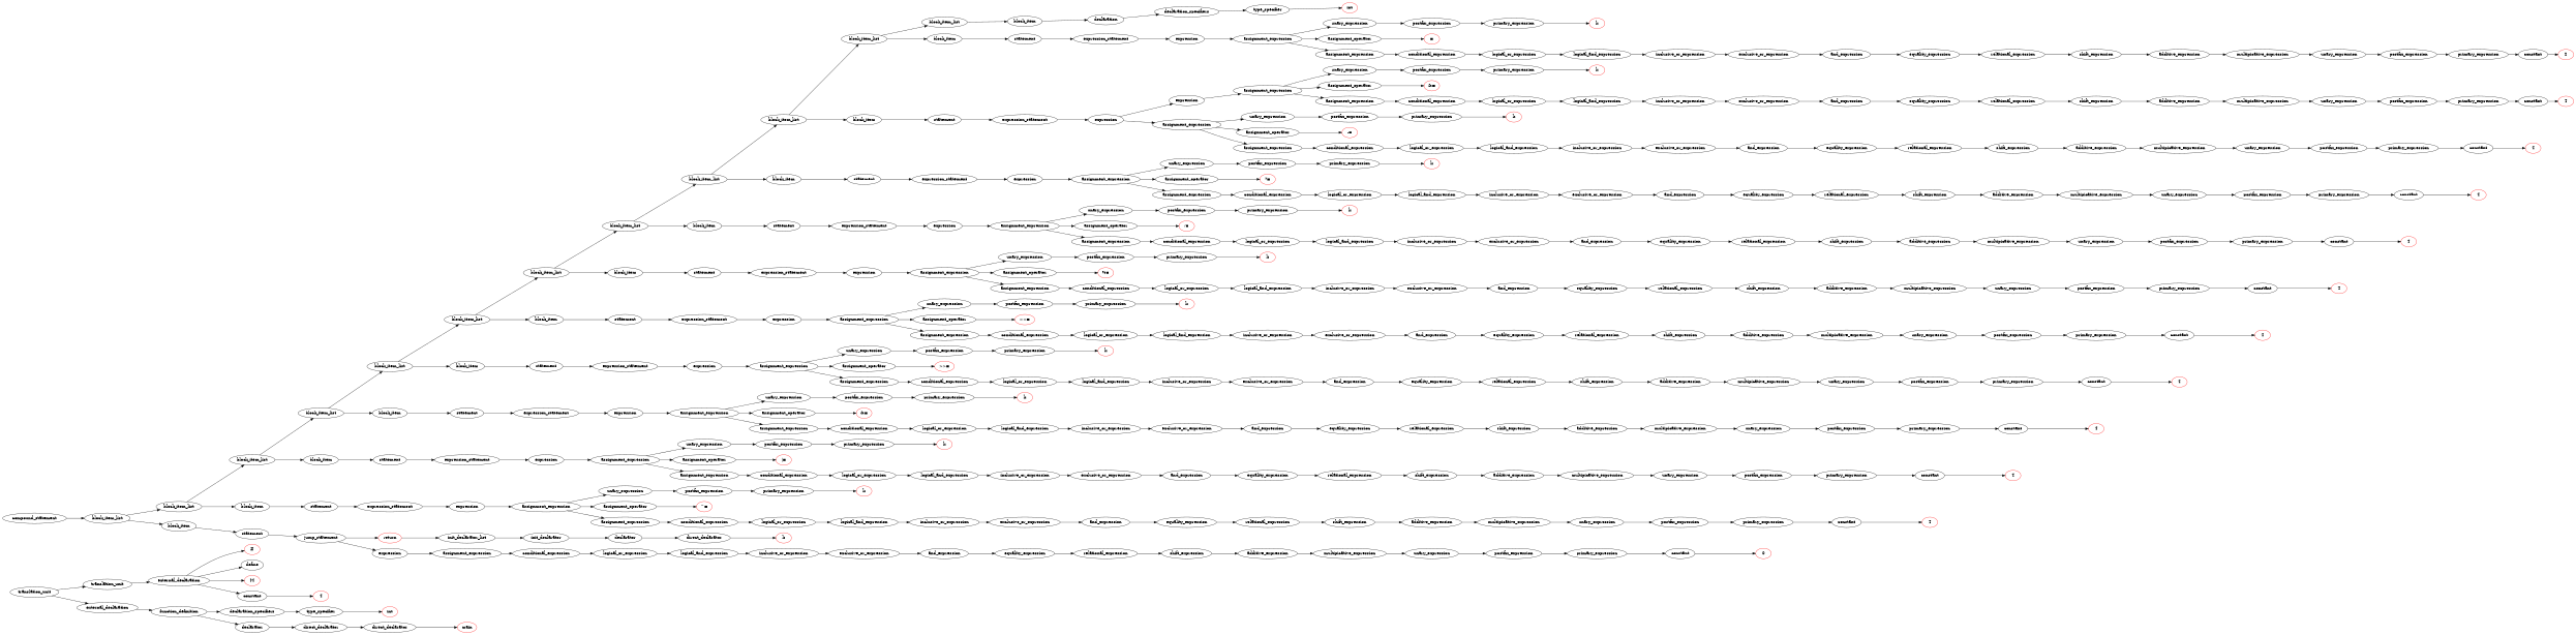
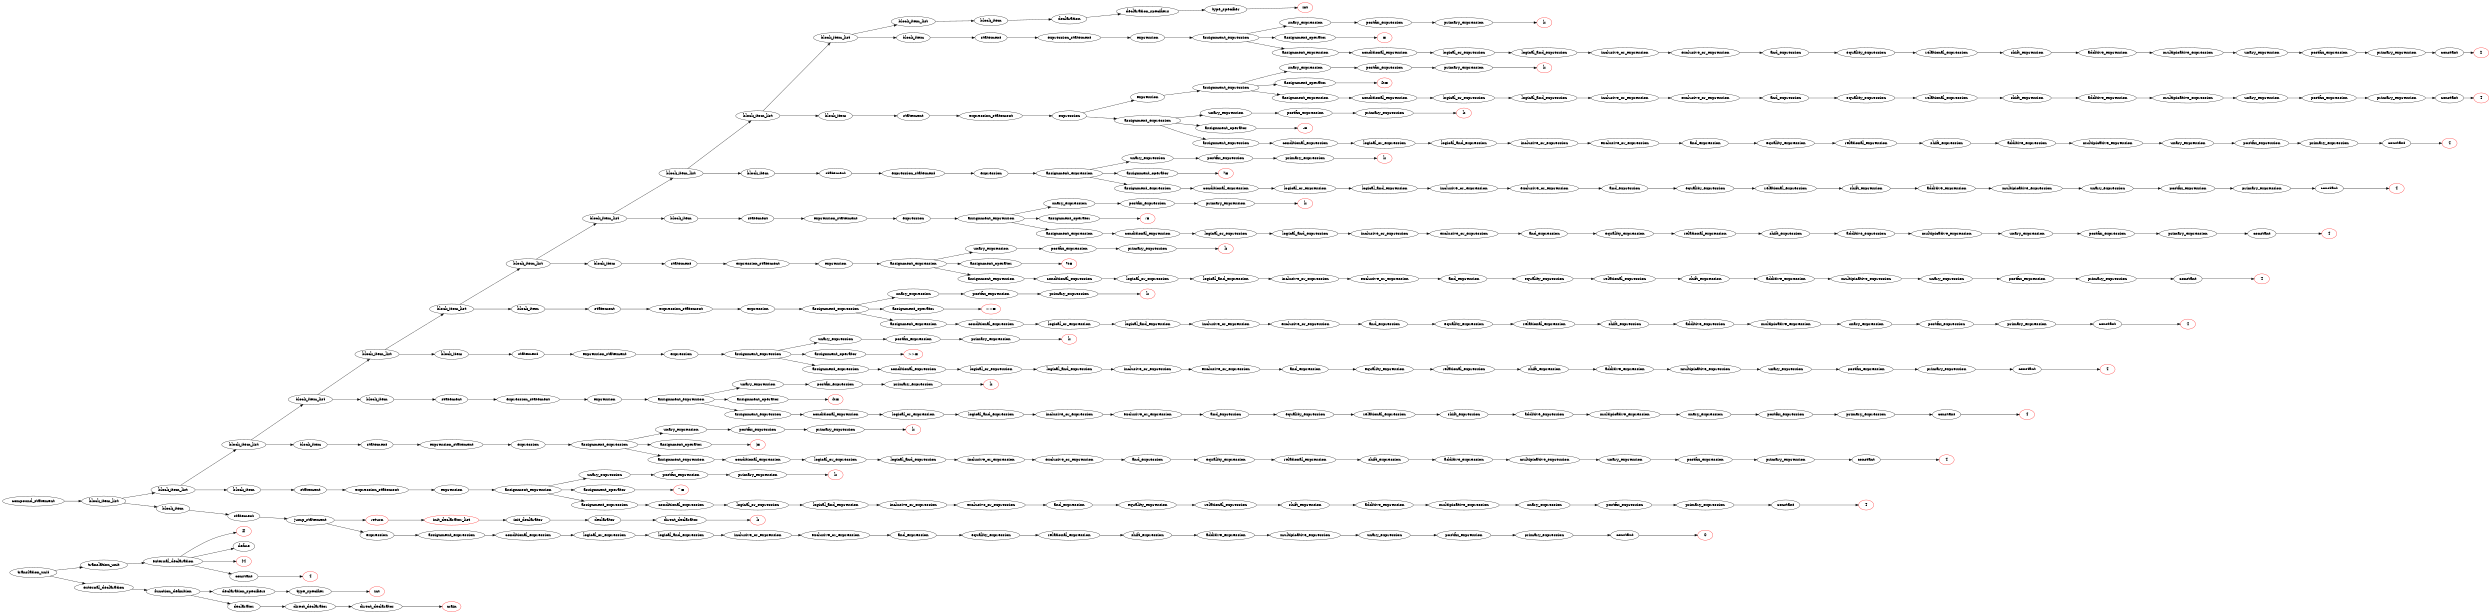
  digraph {
    rankdir=LR
    n1 [label=translation_unit]
    n2 [label=translation_unit]
    n3 [label=external_declaration]
    n4 [label=external_declaration]
    n5 [label=function_definition]
    n6 [color=red label="#"]
    n7 [color=black label=define]
    n8 [color=red label=M]
    n9 [label=constant]
    n10 [color=red label=4]
    n11 [label=declaration_specifiers]
    n12 [label=declarator]
    n13 [label=type_specifier]
    n14 [label=direct_declarator]
    n15 [label=compound_statement]
    n16 [label=block_item_list]
    n17 [color=red label=int]
    n18 [label=direct_declarator]
    n19 [color=red label=main]
    n20 [label=block_item_list]
    n21 [label=block_item]
    n22 [label=block_item_list]
    n23 [label=block_item]
    n24 [label=statement]
    n25 [label=block_item_list]
    n26 [label=block_item]
    n27 [label=statement]
    n28 [label=block_item_list]
    n29 [label=block_item]
    n30 [label=statement]
    n31 [label=block_item_list]
    n32 [label=block_item]
    n33 [label=statement]
    n34 [label=block_item_list]
    n35 [label=block_item]
    n36 [label=statement]
    n37 [label=block_item_list]
    n38 [label=block_item]
    n39 [label=statement]
    n40 [label=block_item_list]
    n41 [label=block_item]
    n42 [label=statement]
    n43 [label=block_item_list]
    n44 [label=block_item]
    n45 [label=statement]
    n46 [label=block_item_list]
    n47 [label=block_item]
    n48 [label=statement]
    n49 [label=block_item_list]
    n50 [label=block_item]
    n51 [label=statement]
    n52 [label=block_item]
    n53 [label=statement]
    n54 [label=declaration]
    n55 [label=declaration_specifiers]
    n56 [label=type_specifier]
-   n57 [label=init_declarator_list]
+   n57 [label=init_declarator_list color=red]
    n58 [label=init_declarator]
    n59 [color=red label=int]
    n60 [label=declarator]
    n61 [label=direct_declarator]
    n62 [color=red label=k]
    n63 [label=expression_statement]
    n64 [label=expression]
    n65 [label=assignment_expression]
    n66 [label=unary_expression]
    n67 [label=assignment_operator]
    n68 [label=assignment_expression]
    n69 [label=postfix_expression]
    n70 [color=red label="="]
    n71 [label=conditional_expression]
    n72 [label=primary_expression]
    n73 [color=red label=k]
    n74 [label=logical_or_expression]
    n75 [label=logical_and_expression]
    n76 [label=inclusive_or_expression]
    n77 [label=exclusive_or_expression]
    n78 [label=and_expression]
    n79 [label=equality_expression]
    n80 [label=relational_expression]
    n81 [label=shift_expression]
    n82 [label=additive_expression]
    n83 [label=multipicative_expression]
    n84 [label=unary_expression]
    n85 [label=postfix_expression]
    n86 [label=primary_expression]
    n87 [label=constant]
    n88 [color=red label=2]
    n89 [label=expression_statement]
    n90 [label=expression]
    n91 [label=expression]
    n92 [label=assignment_expression]
    n93 [label=assignment_expression]
    n94 [label=unary_expression]
    n95 [label=assignment_operator]
    n96 [label=assignment_expression]
    n97 [label=unary_expression]
    n98 [label=assignment_operator]
    n99 [label=assignment_expression]
    n100 [label=postfix_expression]
    n101 [color=red label="&="]
    n102 [label=conditional_expression]
    n103 [label=primary_expression]
    n104 [color=red label=k]
    n105 [label=logical_or_expression]
    n106 [label=logical_and_expression]
    n107 [label=inclusive_or_expression]
    n108 [label=exclusive_or_expression]
    n109 [label=and_expression]
    n110 [label=equality_expression]
    n111 [label=relational_expression]
    n112 [label=shift_expression]
    n113 [label=additive_expression]
    n114 [label=multipicative_expression]
    n115 [label=unary_expression]
    n116 [label=postfix_expression]
    n117 [label=primary_expression]
    n118 [label=constant]
    n119 [color=red label=4]
    n120 [label=postfix_expression]
    n121 [color=red label="-="]
    n122 [label=conditional_expression]
    n123 [label=primary_expression]
    n124 [color=red label=k]
    n125 [label=logical_or_expression]
    n126 [label=logical_and_expression]
    n127 [label=inclusive_or_expression]
    n128 [label=exclusive_or_expression]
    n129 [label=and_expression]
    n130 [label=equality_expression]
    n131 [label=relational_expression]
    n132 [label=shift_expression]
    n133 [label=additive_expression]
    n134 [label=multipicative_expression]
    n135 [label=unary_expression]
    n136 [label=postfix_expression]
    n137 [label=primary_expression]
    n138 [label=constant]
    n139 [color=red label=4]
    n140 [label=expression_statement]
    n141 [label=expression]
    n142 [label=assignment_expression]
    n143 [label=unary_expression]
    n144 [label=assignment_operator]
    n145 [label=assignment_expression]
    n146 [label=postfix_expression]
    n147 [color=red label="*="]
    n148 [label=conditional_expression]
    n149 [label=primary_expression]
    n150 [color=red label=k]
    n151 [label=logical_or_expression]
    n152 [label=logical_and_expression]
    n153 [label=inclusive_or_expression]
    n154 [label=exclusive_or_expression]
    n155 [label=and_expression]
    n156 [label=equality_expression]
    n157 [label=relational_expression]
    n158 [label=shift_expression]
    n159 [label=additive_expression]
    n160 [label=multipicative_expression]
    n161 [label=unary_expression]
    n162 [label=postfix_expression]
    n163 [label=primary_expression]
    n164 [label=constant]
    n165 [color=red label=4]
    n166 [label=expression_statement]
    n167 [label=expression]
    n168 [label=assignment_expression]
    n169 [label=unary_expression]
    n170 [label=assignment_operator]
    n171 [label=assignment_expression]
    n172 [label=postfix_expression]
    n173 [color=red label="/="]
    n174 [label=conditional_expression]
    n175 [label=primary_expression]
    n176 [color=red label=k]
    n177 [label=logical_or_expression]
    n178 [label=logical_and_expression]
    n179 [label=inclusive_or_expression]
    n180 [label=exclusive_or_expression]
    n181 [label=and_expression]
    n182 [label=equality_expression]
    n183 [label=relational_expression]
    n184 [label=shift_expression]
    n185 [label=additive_expression]
    n186 [label=multipicative_expression]
    n187 [label=unary_expression]
    n188 [label=postfix_expression]
    n189 [label=primary_expression]
    n190 [label=constant]
    n191 [color=red label=4]
    n192 [label=expression_statement]
    n193 [label=expression]
    n194 [label=assignment_expression]
    n195 [label=unary_expression]
    n196 [label=assignment_operator]
    n197 [label=assignment_expression]
    n198 [label=postfix_expression]
    n199 [color=red label="%="]
    n200 [label=conditional_expression]
    n201 [label=primary_expression]
    n202 [color=red label=k]
    n203 [label=logical_or_expression]
    n204 [label=logical_and_expression]
    n205 [label=inclusive_or_expression]
    n206 [label=exclusive_or_expression]
    n207 [label=and_expression]
    n208 [label=equality_expression]
    n209 [label=relational_expression]
    n210 [label=shift_expression]
    n211 [label=additive_expression]
    n212 [label=multipicative_expression]
    n213 [label=unary_expression]
    n214 [label=postfix_expression]
    n215 [label=primary_expression]
    n216 [label=constant]
    n217 [color=red label=4]
    n218 [label=expression_statement]
    n219 [label=expression]
    n220 [label=assignment_expression]
    n221 [label=unary_expression]
    n222 [label=assignment_operator]
    n223 [label=assignment_expression]
    n224 [label=postfix_expression]
    n225 [color=red label="<<="]
    n226 [label=conditional_expression]
    n227 [label=primary_expression]
    n228 [color=red label=k]
    n229 [label=logical_or_expression]
    n230 [label=logical_and_expression]
    n231 [label=inclusive_or_expression]
    n232 [label=exclusive_or_expression]
    n233 [label=and_expression]
    n234 [label=equality_expression]
    n235 [label=relational_expression]
    n236 [label=shift_expression]
    n237 [label=additive_expression]
    n238 [label=multipicative_expression]
    n239 [label=unary_expression]
    n240 [label=postfix_expression]
    n241 [label=primary_expression]
    n242 [label=constant]
    n243 [color=red label=4]
    n244 [label=expression_statement]
    n245 [label=expression]
    n246 [label=assignment_expression]
    n247 [label=unary_expression]
    n248 [label=assignment_operator]
    n249 [label=assignment_expression]
    n250 [label=postfix_expression]
    n251 [color=red label=">>="]
    n252 [label=conditional_expression]
    n253 [label=primary_expression]
    n254 [color=red label=k]
    n255 [label=logical_or_expression]
    n256 [label=logical_and_expression]
    n257 [label=inclusive_or_expression]
    n258 [label=exclusive_or_expression]
    n259 [label=and_expression]
    n260 [label=equality_expression]
    n261 [label=relational_expression]
    n262 [label=shift_expression]
    n263 [label=additive_expression]
    n264 [label=multipicative_expression]
    n265 [label=unary_expression]
    n266 [label=postfix_expression]
    n267 [label=primary_expression]
    n268 [label=constant]
    n269 [color=red label=4]
    n270 [label=expression_statement]
    n271 [label=expression]
    n272 [label=assignment_expression]
    n273 [label=unary_expression]
    n274 [label=assignment_operator]
    n275 [label=assignment_expression]
    n276 [label=postfix_expression]
    n277 [color=red label="&="]
    n278 [label=conditional_expression]
    n279 [label=primary_expression]
    n280 [color=red label=k]
    n281 [label=logical_or_expression]
    n282 [label=logical_and_expression]
    n283 [label=inclusive_or_expression]
    n284 [label=exclusive_or_expression]
    n285 [label=and_expression]
    n286 [label=equality_expression]
    n287 [label=relational_expression]
    n288 [label=shift_expression]
    n289 [label=additive_expression]
    n290 [label=multipicative_expression]
    n291 [label=unary_expression]
    n292 [label=postfix_expression]
    n293 [label=primary_expression]
    n294 [label=constant]
    n295 [color=red label=4]
    n296 [label=expression_statement]
    n297 [label=expression]
    n298 [label=assignment_expression]
    n299 [label=unary_expression]
    n300 [label=assignment_operator]
    n301 [label=assignment_expression]
    n302 [label=postfix_expression]
    n303 [color=red label="|="]
    n304 [label=conditional_expression]
    n305 [label=primary_expression]
    n306 [color=red label=k]
    n307 [label=logical_or_expression]
    n308 [label=logical_and_expression]
    n309 [label=inclusive_or_expression]
    n310 [label=exclusive_or_expression]
    n311 [label=and_expression]
    n312 [label=equality_expression]
    n313 [label=relational_expression]
    n314 [label=shift_expression]
    n315 [label=additive_expression]
    n316 [label=multipicative_expression]
    n317 [label=unary_expression]
    n318 [label=postfix_expression]
    n319 [label=primary_expression]
    n320 [label=constant]
    n321 [color=red label=4]
    n322 [label=expression_statement]
    n323 [label=expression]
    n324 [label=assignment_expression]
    n325 [label=unary_expression]
    n326 [label=assignment_operator]
    n327 [label=assignment_expression]
    n328 [label=postfix_expression]
    n329 [color=red label="^="]
    n330 [label=conditional_expression]
    n331 [label=primary_expression]
    n332 [color=red label=k]
    n333 [label=logical_or_expression]
    n334 [label=logical_and_expression]
    n335 [label=inclusive_or_expression]
    n336 [label=exclusive_or_expression]
    n337 [label=and_expression]
    n338 [label=equality_expression]
    n339 [label=relational_expression]
    n340 [label=shift_expression]
    n341 [label=additive_expression]
    n342 [label=multipicative_expression]
    n343 [label=unary_expression]
    n344 [label=postfix_expression]
    n345 [label=primary_expression]
    n346 [label=constant]
    n347 [color=red label=4]
    n348 [label=jump_statement]
    n349 [color=red label=return]
    n350 [label=expression]
    n351 [label=assignment_expression]
    n352 [label=conditional_expression]
    n353 [label=logical_or_expression]
    n354 [label=logical_and_expression]
    n355 [label=inclusive_or_expression]
    n356 [label=exclusive_or_expression]
    n357 [label=and_expression]
    n358 [label=equality_expression]
    n359 [label=relational_expression]
    n360 [label=shift_expression]
    n361 [label=additive_expression]
    n362 [label=multipicative_expression]
    n363 [label=unary_expression]
    n364 [label=postfix_expression]
    n365 [label=primary_expression]
    n366 [label=constant]
    n367 [color=red label=0]
    n1 -> n2
    n1 -> n3
    n2 -> n4
    n3 -> n5
    n4 -> n6
    n4 -> n7
    n4 -> n8
    n4 -> n9
    n5 -> n11
    n5 -> n12
    n9 -> n10
    n11 -> n13
    n12 -> n14
    n13 -> n17
    n14 -> n18
    n15 -> n16
    n16 -> n20
    n16 -> n21
    n18 -> n19
    n20 -> n22
    n20 -> n23
    n21 -> n24
    n22 -> n25
    n22 -> n26
    n23 -> n27
    n24 -> n348
    n25 -> n28
    n25 -> n29
    n26 -> n30
    n27 -> n322
    n28 -> n31
    n28 -> n32
    n29 -> n33
    n30 -> n296
    n31 -> n34
    n31 -> n35
    n32 -> n36
    n33 -> n270
    n34 -> n37
    n34 -> n38
    n35 -> n39
    n36 -> n244
    n37 -> n40
    n37 -> n41
    n38 -> n42
    n39 -> n218
    n40 -> n43
    n40 -> n44
    n41 -> n45
    n42 -> n192
    n43 -> n46
    n43 -> n47
    n44 -> n48
    n45 -> n166
    n46 -> n49
    n46 -> n50
    n47 -> n51
    n48 -> n140
    n49 -> n52
    n50 -> n53
    n51 -> n89
    n52 -> n54
    n53 -> n63
    n54 -> n55
    n55 -> n56
    n56 -> n59
    n57 -> n58
    n58 -> n60
    n60 -> n61
    n61 -> n62
    n63 -> n64
    n64 -> n65
    n65 -> n66
    n65 -> n67
    n65 -> n68
    n66 -> n69
    n67 -> n70
    n68 -> n71
    n69 -> n72
    n71 -> n74
    n72 -> n73
    n74 -> n75
    n75 -> n76
    n76 -> n77
    n77 -> n78
    n78 -> n79
    n79 -> n80
    n80 -> n81
    n81 -> n82
    n82 -> n83
    n83 -> n84
    n84 -> n85
    n85 -> n86
    n86 -> n87
    n87 -> n88
    n89 -> n90
    n90 -> n91
    n90 -> n92
    n91 -> n93
    n92 -> n94
    n92 -> n95
    n92 -> n96
    n93 -> n97
    n93 -> n98
    n93 -> n99
    n94 -> n120
    n95 -> n121
    n96 -> n122
    n97 -> n100
    n98 -> n101
    n99 -> n102
    n100 -> n103
    n102 -> n105
    n103 -> n104
    n105 -> n106
    n106 -> n107
    n107 -> n108
    n108 -> n109
    n109 -> n110
    n110 -> n111
    n111 -> n112
    n112 -> n113
    n113 -> n114
    n114 -> n115
    n115 -> n116
    n116 -> n117
    n117 -> n118
    n118 -> n119
    n120 -> n123
    n122 -> n125
    n123 -> n124
    n125 -> n126
    n126 -> n127
    n127 -> n128
    n128 -> n129
    n129 -> n130
    n130 -> n131
    n131 -> n132
    n132 -> n133
    n133 -> n134
    n134 -> n135
    n135 -> n136
    n136 -> n137
    n137 -> n138
    n138 -> n139
    n140 -> n141
    n141 -> n142
    n142 -> n143
    n142 -> n144
    n142 -> n145
    n143 -> n146
    n144 -> n147
    n145 -> n148
    n146 -> n149
    n148 -> n151
    n149 -> n150
    n151 -> n152
    n152 -> n153
    n153 -> n154
    n154 -> n155
    n155 -> n156
    n156 -> n157
    n157 -> n158
    n158 -> n159
    n159 -> n160
    n160 -> n161
    n161 -> n162
    n162 -> n163
    n163 -> n164
    n164 -> n165
    n166 -> n167
    n167 -> n168
    n168 -> n169
    n168 -> n170
    n168 -> n171
    n169 -> n172
    n170 -> n173
    n171 -> n174
    n172 -> n175
    n174 -> n177
    n175 -> n176
    n177 -> n178
    n178 -> n179
    n179 -> n180
    n180 -> n181
    n181 -> n182
    n182 -> n183
    n183 -> n184
    n184 -> n185
    n185 -> n186
    n186 -> n187
    n187 -> n188
    n188 -> n189
    n189 -> n190
    n190 -> n191
    n192 -> n193
    n193 -> n194
    n194 -> n195
    n194 -> n196
    n194 -> n197
    n195 -> n198
    n196 -> n199
    n197 -> n200
    n198 -> n201
    n200 -> n203
    n201 -> n202
    n203 -> n204
    n204 -> n205
    n205 -> n206
    n206 -> n207
    n207 -> n208
    n208 -> n209
    n209 -> n210
    n210 -> n211
    n211 -> n212
    n212 -> n213
    n213 -> n214
    n214 -> n215
    n215 -> n216
    n216 -> n217
    n218 -> n219
    n219 -> n220
    n220 -> n221
    n220 -> n222
    n220 -> n223
    n221 -> n224
    n222 -> n225
    n223 -> n226
    n224 -> n227
    n226 -> n229
    n227 -> n228
    n229 -> n230
    n230 -> n231
    n231 -> n232
    n232 -> n233
    n233 -> n234
    n234 -> n235
    n235 -> n236
    n236 -> n237
    n237 -> n238
    n238 -> n239
    n239 -> n240
    n240 -> n241
    n241 -> n242
    n242 -> n243
    n244 -> n245
    n245 -> n246
    n246 -> n247
    n246 -> n248
    n246 -> n249
    n247 -> n250
    n248 -> n251
    n249 -> n252
    n250 -> n253
    n252 -> n255
    n253 -> n254
    n255 -> n256
    n256 -> n257
    n257 -> n258
    n258 -> n259
    n259 -> n260
    n260 -> n261
    n261 -> n262
    n262 -> n263
    n263 -> n264
    n264 -> n265
    n265 -> n266
    n266 -> n267
    n267 -> n268
    n268 -> n269
    n270 -> n271
    n271 -> n272
    n272 -> n273
    n272 -> n274
    n272 -> n275
    n273 -> n276
    n274 -> n277
    n275 -> n278
    n276 -> n279
    n278 -> n281
    n279 -> n280
    n281 -> n282
    n282 -> n283
    n283 -> n284
    n284 -> n285
    n285 -> n286
    n286 -> n287
    n287 -> n288
    n288 -> n289
    n289 -> n290
    n290 -> n291
    n291 -> n292
    n292 -> n293
    n293 -> n294
    n294 -> n295
    n296 -> n297
    n297 -> n298
    n298 -> n299
    n298 -> n300
    n298 -> n301
    n299 -> n302
    n300 -> n303
    n301 -> n304
    n302 -> n305
    n304 -> n307
    n305 -> n306
    n307 -> n308
    n308 -> n309
    n309 -> n310
    n310 -> n311
    n311 -> n312
    n312 -> n313
    n313 -> n314
    n314 -> n315
    n315 -> n316
    n316 -> n317
    n317 -> n318
    n318 -> n319
    n319 -> n320
    n320 -> n321
    n322 -> n323
    n323 -> n324
    n324 -> n325
    n324 -> n326
    n324 -> n327
    n325 -> n328
    n326 -> n329
    n327 -> n330
    n328 -> n331
    n330 -> n333
    n331 -> n332
    n333 -> n334
    n334 -> n335
    n335 -> n336
    n336 -> n337
    n337 -> n338
    n338 -> n339
    n339 -> n340
    n340 -> n341
    n341 -> n342
    n342 -> n343
    n343 -> n344
    n344 -> n345
    n345 -> n346
    n346 -> n347
    n348 -> n349
    n348 -> n350
    n349 -> n57
    n350 -> n351
    n351 -> n352
    n352 -> n353
    n353 -> n354
    n354 -> n355
    n355 -> n356
    n356 -> n357
    n357 -> n358
    n358 -> n359
    n359 -> n360
    n360 -> n361
    n361 -> n362
    n362 -> n363
    n363 -> n364
    n364 -> n365
    n365 -> n366
    n366 -> n367
  }
